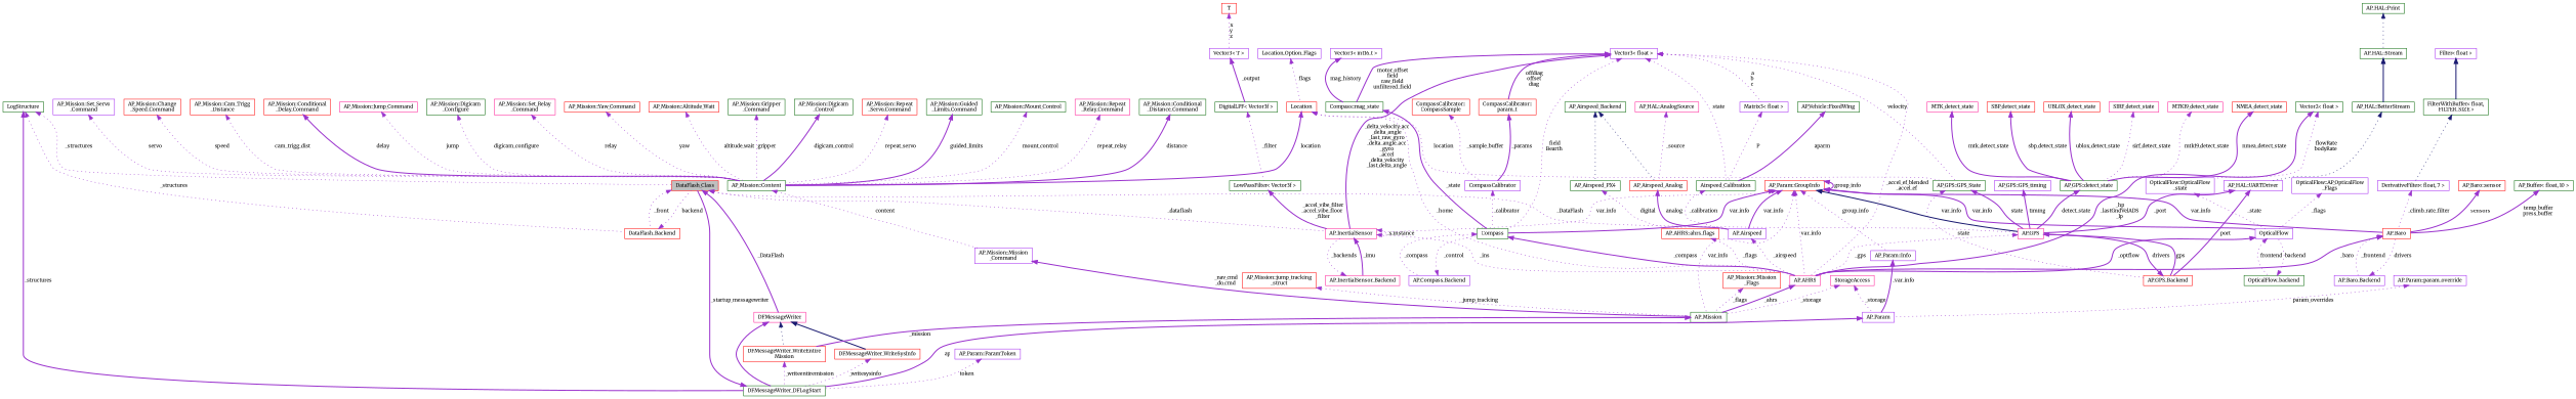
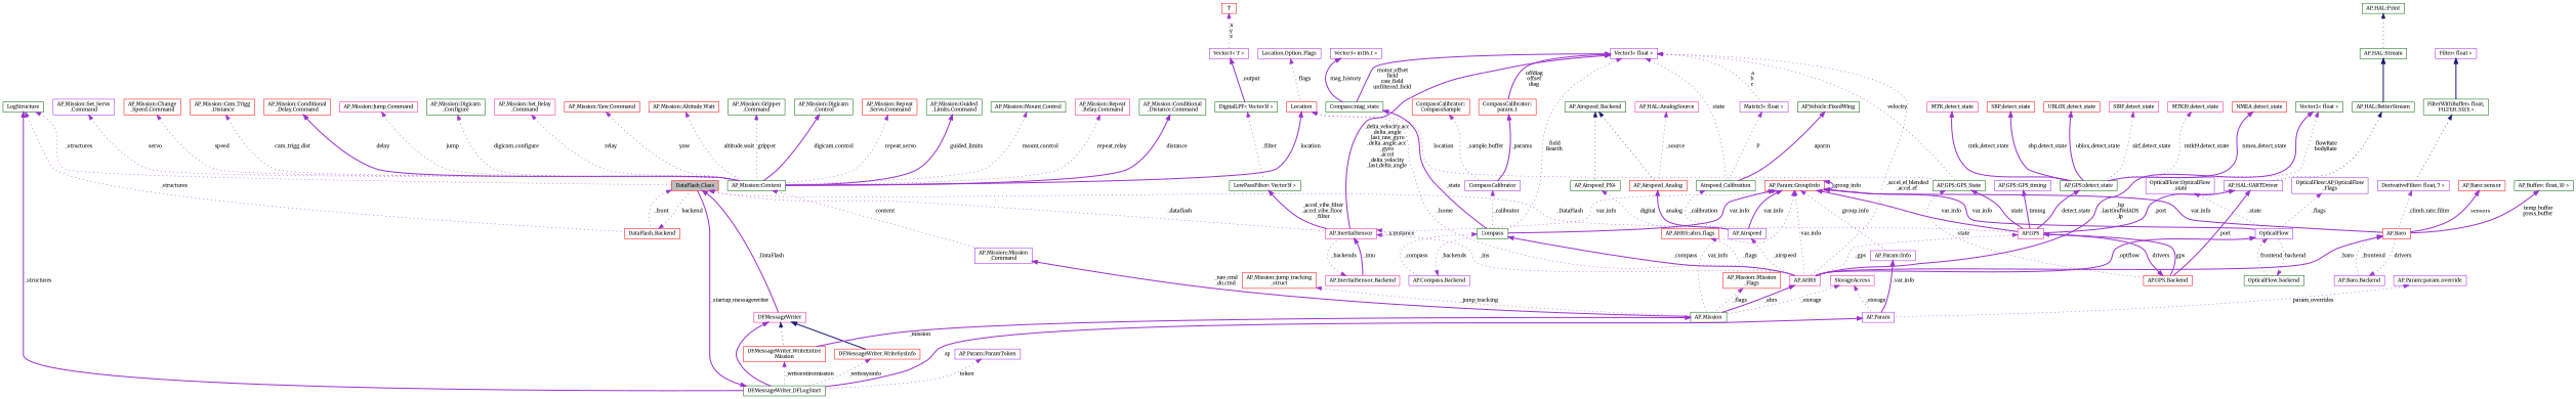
  digraph {
    fontname=Merriweather
    rankdir=TB
    node [color=darkgreen fillcolor=white fontname=Merriweather fontsize=10 shape=record style=filled]
    edge [color=darkorchid3 dir=back fontname=Merriweather fontsize=10 labelfontname=Helvetica labelfontsize=10 style=dotted]
    n1 [color=red fillcolor=grey75 fontcolor=black height=0.2 label=DataFlash_Class width=0.4]
    n2 [color=red height=0.2 label=DataFlash_Backend width=0.4]
    n3 [color=deeppink height=0.2 label=DFMessageWriter width=0.4]
    n4 [color=deeppink height=0.2 label=AP_InertialSensor width=0.4]
    n5 [color=deeppink height=0.2 label=AP_GPS width=0.4]
    n6 [height=0.2 label=DFMessageWriter_DFLogStart width=0.4]
    n7 [color=red height=0.2 label="DFMessageWriter_WriteEntire\lMission" width=0.4]
    n8 [color=red height=0.2 label=DFMessageWriter_WriteSysInfo width=0.4]
    n9 [color=deeppink height=0.2 label=AP_AHRS width=0.4]
    n10 [color=deeppink height=0.2 label=AP_InertialSensor_Backend width=0.4]
    n11 [color=red height=0.2 label=AP_GPS_Backend width=0.4]
    n12 [height=0.2 label=LogStructure width=0.4]
    n13 [height=0.2 label=AP_Mission width=0.4]
    n14 [color=deeppink height=0.2 label=StorageAccess width=0.4]
    n15 [color=purple height=0.2 label=AP_Param width=0.4]
    n16 [color=purple height=0.2 label="AP_Mission::Mission\l_Command" width=0.4]
    n17 [height=0.2 label="AP_Mission::Content" width=0.4]
    n18 [height=0.2 label="AP_Mission::Guided\l_Limits_Command" width=0.4]
    n19 [height=0.2 label="AP_Mission::Mount_Control" width=0.4]
    n20 [color=deeppink height=0.2 label="AP_Mission::Repeat\l_Relay_Command" width=0.4]
    n21 [height=0.2 label="AP_Mission::Conditional\l_Distance_Command" width=0.4]
    n22 [color=purple height=0.2 label="AP_Mission::Set_Servo\l_Command" width=0.4]
    n23 [color=red height=0.2 label="AP_Mission::Change\l_Speed_Command" width=0.4]
    n24 [color=red height=0.2 label="AP_Mission::Cam_Trigg\l_Distance" width=0.4]
    n25 [color=red height=0.2 label="AP_Mission::Conditional\l_Delay_Command" width=0.4]
    n26 [color=deeppink height=0.2 label="AP_Mission::Jump_Command" width=0.4]
    n27 [color=red height=0.2 label=Location width=0.4]
    n28 [height=0.2 label="AP_GPS::GPS_State" width=0.4]
    n29 [color=purple height=0.2 label=Location_Option_Flags width=0.4]
    n30 [height=0.2 label="AP_Mission::Digicam\l_Configure" width=0.4]
    n31 [color=deeppink height=0.2 label="AP_Mission::Set_Relay\l_Command" width=0.4]
    n32 [color=red height=0.2 label="AP_Mission::Yaw_Command" width=0.4]
    n33 [color=red height=0.2 label="AP_Mission::Altitude_Wait" width=0.4]
    n34 [height=0.2 label="AP_Mission::Gripper\l_Command" width=0.4]
    n35 [height=0.2 label="AP_Mission::Digicam\l_Control" width=0.4]
    n36 [color=red height=0.2 label="AP_Mission::Repeat\l_Servo_Command" width=0.4]
    n37 [color=red height=0.2 label="AP_Param::GroupInfo" width=0.4]
    n38 [color=red height=0.2 label=AP_Baro width=0.4]
    n39 [color=purple height=0.2 label=OpticalFlow width=0.4]
    n40 [color=purple height=0.2 label=AP_Airspeed width=0.4]
    n41 [height=0.2 label=Compass width=0.4]
    n42 [color=purple height=0.2 label="AP_Param::Info" width=0.4]
    n43 [color=purple height=0.2 label=AP_Baro_Backend width=0.4]
    n44 [height=0.2 label=OpticalFlow_backend width=0.4]
    n45 [color=purple height=0.2 label=AP_Compass_Backend width=0.4]
    n46 [color=red height=0.2 label="AP_Mission::Mission\l_Flags" width=0.4]
    n47 [color=red height=0.2 label="AP_AHRS::ahrs_flags" width=0.4]
    n48 [color=red height=0.2 label="AP_Baro::sensor" width=0.4]
    n49 [height=0.2 label="AP_Buffer\< float, 10 \>" width=0.4]
    n50 [color=purple height=0.2 label="DerivativeFilter\< float, 7 \>" width=0.4]
    n51 [height=0.2 label="FilterWithBuffer\< float,\l FILTER_SIZE \>" width=0.4]
    n52 [color=purple height=0.2 label="Filter\< float \>" width=0.4]
    n53 [color=purple height=0.2 label="OpticalFlow::OpticalFlow\l_state" width=0.4]
    n54 [height=0.2 label="Vector2\< float \>" width=0.4]
    n55 [color=purple height=0.2 label="OpticalFlow::AP_OpticalFlow\l_Flags" width=0.4]
    n56 [color=purple height=0.2 label="Vector3\< float \>" width=0.4]
    n57 [height=0.2 label=Airspeed_Calibration width=0.4]
    n58 [color=purple height=0.2 label="Matrix3\< float \>" width=0.4]
    n59 [color=red height=0.2 label="CompassCalibrator::\lparam_t" width=0.4]
    n60 [height=0.2 label="Compass::mag_state" width=0.4]
    n61 [color=purple height=0.2 label=CompassCalibrator width=0.4]
    n62 [height=0.2 label="LowPassFilter\< Vector3f \>" width=0.4]
    n63 [height=0.2 label="DigitalLPF\< Vector3f \>" width=0.4]
    n64 [color=purple height=0.2 label="Vector3\< T \>" width=0.4]
    n65 [color=red height=0.2 label=T width=0.4]
    n66 [color=red height=0.2 label=AP_Airspeed_Analog width=0.4]
    n67 [height=0.2 label=AP_Airspeed_Backend width=0.4]
    n68 [height=0.2 label=AP_Airspeed_PX4 width=0.4]
    n69 [color=deeppink height=0.2 label="AP_HAL::AnalogSource" width=0.4]
    n70 [height=0.2 label="AP_Vehicle::FixedWing" width=0.4]
    n71 [height=0.2 label="AP_GPS::detect_state" width=0.4]
    n72 [color=red height=0.2 label=SBP_detect_state width=0.4]
    n73 [color=red height=0.2 label=UBLOX_detect_state width=0.4]
    n74 [color=deeppink height=0.2 label=SIRF_detect_state width=0.4]
    n75 [color=deeppink height=0.2 label=MTK19_detect_state width=0.4]
    n76 [color=red height=0.2 label=NMEA_detect_state width=0.4]
    n77 [color=deeppink height=0.2 label=MTK_detect_state width=0.4]
    n78 [color=purple height=0.2 label="AP_GPS::GPS_timing" width=0.4]
    n79 [color=purple height=0.2 label="AP_HAL::UARTDriver" width=0.4]
    n80 [height=0.2 label="AP_HAL::BetterStream" width=0.4]
    n81 [height=0.2 label="AP_HAL::Stream" width=0.4]
    n82 [height=0.2 label="AP_HAL::Print" width=0.4]
    n83 [color=red height=0.2 label="CompassCalibrator::\lCompassSample" width=0.4]
    n84 [color=purple height=0.2 label="Vector3\< int16_t \>" width=0.4]
    n85 [color=red height=0.2 label="AP_Mission::jump_tracking\l_struct" width=0.4]
    n86 [color=purple height=0.2 label="AP_Param::ParamToken" width=0.4]
    n87 [color=purple height=0.2 label="AP_Param::param_override" width=0.4]
    n1 -> n2 [label=" _front"]
    n1 -> n3 [label=" _DataFlash" style=bold]
    n1 -> n4 [label=" _dataflash"]
    n1 -> n5 [label=" _DataFlash"]
    n2 -> n1 [label=" backend"]
    n3 -> n6 [style=bold]
    n3 -> n7 [color=midnightblue]
    n3 -> n8 [color=midnightblue style=bold]
    n4 -> n4 [label=" _s_instance"]
    n4 -> n9 [label=" _ins"]
    n4 -> n10 [label=" _imu" style=bold]
    n5 -> n9 [label=" _gps"]
    n5 -> n11 [label=" gps" style=bold]
    n6 -> n1 [label=" _startup_messagewriter" style=bold]
    n7 -> n6 [label=" _writeentiremission"]
    n8 -> n6 [label=" _writesysinfo"]
    n9 -> n13 [label=" _ahrs" style=bold]
    n10 -> n4 [label=" _backends"]
    n11 -> n5 [label=" drivers" style=bold]
    n12 -> n1 [label=" _structures"]
    n12 -> n2 [label=" _structures"]
    n12 -> n6 [label=" _structures" style=bold]
    n13 -> n7 [label=" _mission" style=bold]
    n14 -> n13 [label=" _storage"]
    n14 -> n15 [label=" _storage"]
    n15 -> n6 [label=" ap" style=bold]
    n16 -> n13 [label=" _nav_cmd\n_do_cmd" style=bold]
    n17 -> n16 [label=" content"]
    n18 -> n17 [label=" guided_limits" style=bold]
    n19 -> n17 [label=" mount_control"]
    n20 -> n17 [label=" repeat_relay"]
    n21 -> n17 [label=" distance" style=bold]
    n22 -> n17 [label=" servo"]
    n23 -> n17 [label=" speed"]
    n24 -> n17 [label=" cam_trigg_dist"]
    n25 -> n17 [label=" delay" style=bold]
    n26 -> n17 [label=" jump"]
    n27 -> n9 [label=" _home"]
    n27 -> n17 [label=" location" style=bold]
    n27 -> n28 [label=" location"]
    n28 -> n5 [label=" state" style=bold]
    n28 -> n11 [label=" state"]
    n29 -> n27 [label=" flags"]
    n30 -> n17 [label=" digicam_configure"]
    n31 -> n17 [label=" relay"]
    n32 -> n17 [label=" yaw"]
    n33 -> n17 [label=" altitude_wait"]
    n34 -> n17 [label=" gripper"]
    n35 -> n17 [label=" digicam_control" style=bold]
    n36 -> n17 [label=" repeat_servo"]
    n37 -> n4 [label=" var_info"]
-   n37 -> n5 [color=midnightblue label=" var_info" style=bold]
+   n37 -> n5 [label=" var_info" style=bold]
    n37 -> n9 [label=" var_info"]
    n37 -> n13 [label=" var_info"]
    n37 -> n37 [label=" group_info" style=bold]
    n37 -> n38 [label=" var_info" style=bold]
    n37 -> n39 [label=" var_info" style=bold]
    n37 -> n40 [label=" var_info" style=bold]
    n37 -> n41 [label=" var_info" style=bold]
    n37 -> n42 [label=" group_info"]
    n38 -> n9 [label=" _baro" style=bold]
    n38 -> n43 [label=" _frontend"]
    n39 -> n9 [label=" _optflow" style=bold]
    n39 -> n44 [label=" frontend"]
    n40 -> n9 [label=" _airspeed"]
    n41 -> n9 [label=" _compass" style=bold]
    n41 -> n45 [label=" _compass"]
    n42 -> n15 [label=" _var_info" style=bold]
    n43 -> n38 [label=" drivers"]
    n44 -> n39 [label=" backend"]
-   n45 -> n41 [label=" _control"]
+   n45 -> n41 [label=" _backends"]
    n46 -> n13 [label=" _flags"]
    n47 -> n9 [label=" _flags"]
    n48 -> n38 [label=" sensors" style=bold]
    n49 -> n38 [label=" temp_buffer\npress_buffer" style=bold]
    n50 -> n38 [label=" _climb_rate_filter"]
    n51 -> n50 [color=midnightblue]
    n52 -> n51 [color=midnightblue style=bold]
    n53 -> n39 [label=" _state"]
    n54 -> n9 [label=" _hp\n_lastGndVelADS\n_lp" style=bold]
    n54 -> n53 [label=" flowRate\nbodyRate"]
    n55 -> n39 [label=" _flags"]
    n56 -> n4 [label=" _delta_velocity_acc\n_delta_angle\n_last_raw_gyro\n_delta_angle_acc\n_gyro\n_accel\n_delta_velocity\n_last_delta_angle" style=bold]
    n56 -> n9 [label=" _accel_ef_blended\n_accel_ef"]
    n56 -> n28 [label=" velocity"]
    n56 -> n41 [label=" field\nBearth"]
    n56 -> n57 [label=" state"]
    n56 -> n58 [label=" a\nb\nc"]
    n56 -> n59 [label=" offdiag\noffset\ndiag" style=bold]
    n56 -> n60 [label=" motor_offset\nfield\nraw_field\nunfiltered_field" style=bold]
    n57 -> n40 [label=" _calibration"]
    n58 -> n57 [label=" P"]
    n59 -> n61 [label=" _params" style=bold]
    n60 -> n41 [label=" _state" style=bold]
    n61 -> n41 [label=" _calibrator"]
    n62 -> n4 [label=" _accel_vibe_filter\n_accel_vibe_floor\l_filter" style=bold]
    n63 -> n62 [label=" _filter"]
    n64 -> n63 [label=" _output" style=bold]
    n65 -> n64 [label=" x\ny\nz"]
    n66 -> n40 [label=" analog" style=bold]
    n67 -> n66 [color=midnightblue]
    n67 -> n68 [color=midnightblue]
    n68 -> n40 [label=" digital"]
    n69 -> n66 [label=" _source"]
    n70 -> n57 [label=" aparm" style=bold]
    n71 -> n5 [label=" detect_state" style=bold]
    n72 -> n71 [label=" sbp_detect_state" style=bold]
    n73 -> n71 [label=" ublox_detect_state" style=bold]
    n74 -> n71 [label=" sirf_detect_state"]
    n75 -> n71 [label=" mtk19_detect_state"]
    n76 -> n71 [label=" nmea_detect_state" style=bold]
    n77 -> n71 [label=" mtk_detect_state" style=bold]
    n78 -> n5 [label=" timing" style=bold]
    n79 -> n5 [label=" _port" style=bold]
    n79 -> n11 [label=" port" style=bold]
    n80 -> n79 [color=midnightblue]
    n81 -> n80 [color=midnightblue style=bold]
    n82 -> n81 [color=midnightblue]
    n83 -> n61 [label=" _sample_buffer"]
    n84 -> n60 [label=" mag_history" style=bold]
    n85 -> n13 [label=" _jump_tracking"]
    n86 -> n6 [label=" token"]
    n87 -> n15 [label=" param_overrides"]
  }
